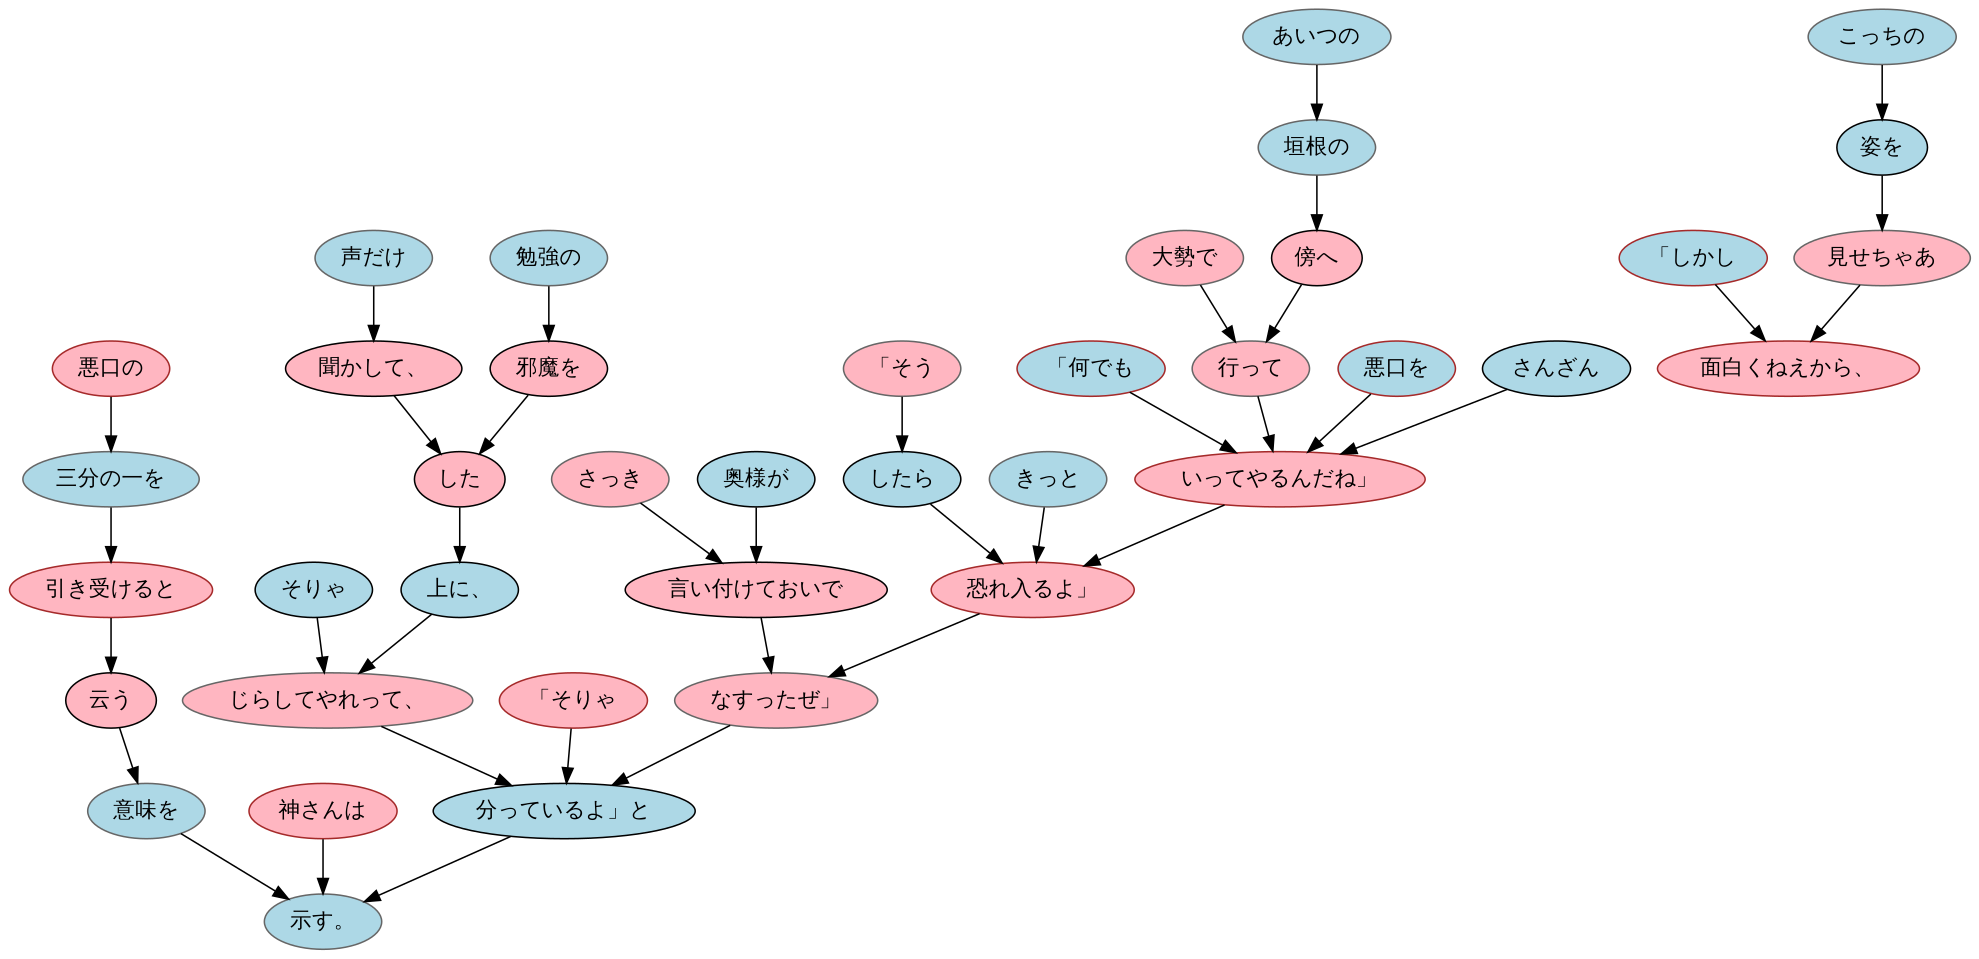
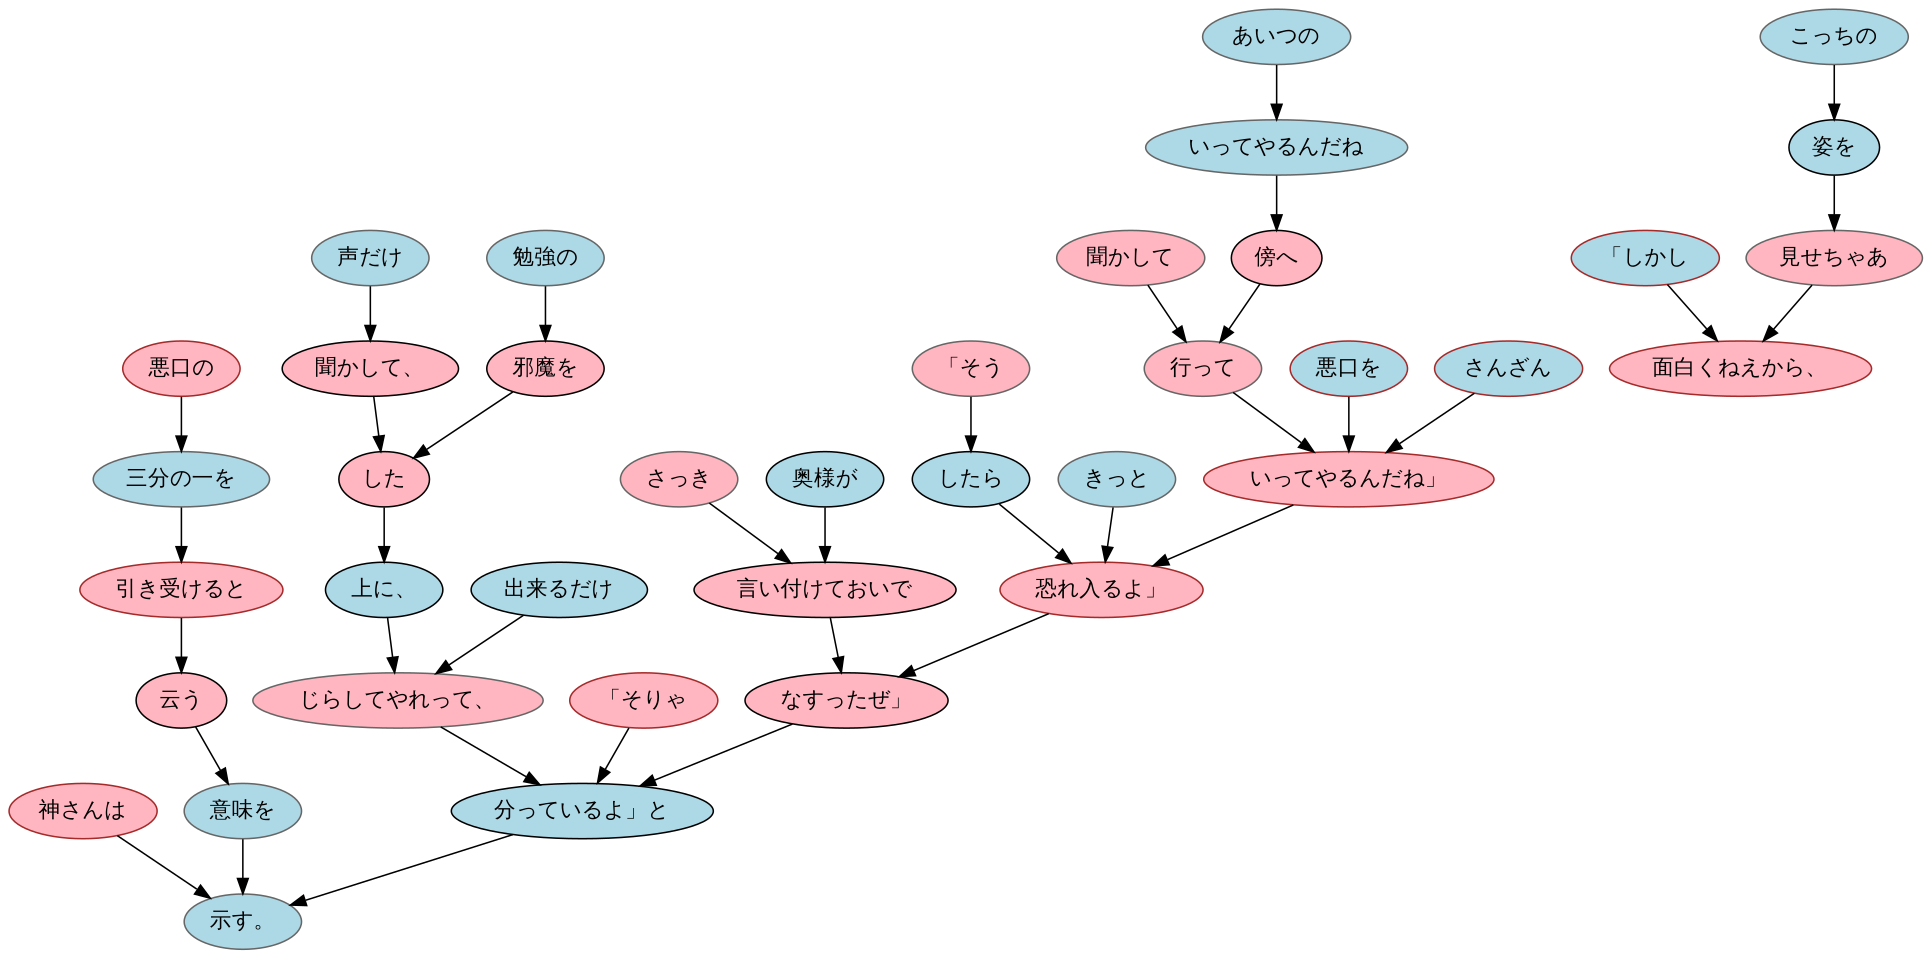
  digraph {
    node [color=gray40 fillcolor=lightpink style=filled]
-   n1 [color=brown fillcolor=lightblue label="「何でも"]
    n2 [color=brown label="いってやるんだね」"]
    n3 [color=brown label="恐れ入るよ」"]
-   n4 [label="大勢で"]
+   n4 [label="聞かして"]
    n5 [label="行って"]
    n6 [fillcolor=lightblue label="あいつの"]
-   n7 [fillcolor=lightblue label="垣根の"]
+   n7 [fillcolor=lightblue label="いってやるんだね"]
    n8 [color=black label="傍へ"]
    n9 [color=brown fillcolor=lightblue label="悪口を"]
-   n10 [color=black fillcolor=lightblue label="さんざん"]
-   n11 [label="なすったぜ」"]
+   n10 [color=brown fillcolor=lightblue label="さんざん"]
+   n11 [color=black label="なすったぜ」"]
    n12 [label="「そう"]
    n13 [color=black fillcolor=lightblue label="したら"]
    n14 [fillcolor=lightblue label="きっと"]
    n15 [color=black fillcolor=lightblue label="分っているよ」と"]
    n16 [color=brown fillcolor=lightblue label="「しかし"]
    n17 [color=brown label="面白くねえから、"]
    n18 [fillcolor=lightblue label="こっちの"]
    n19 [color=black fillcolor=lightblue label="姿を"]
    n20 [label="見せちゃあ"]
    n21 [color=black label="聞かして、"]
    n22 [color=black label="した"]
    n23 [fillcolor=lightblue label="声だけ"]
    n24 [color=black fillcolor=lightblue label="上に、"]
    n25 [fillcolor=lightblue label="勉強の"]
    n26 [color=black label="邪魔を"]
    n27 [label="じらしてやれって、"]
-   n28 [color=black fillcolor=lightblue label="そりゃ"]
+   n28 [color=black fillcolor=lightblue label="出来るだけ"]
    n29 [label="さっき"]
    n30 [color=black label="言い付けておいで"]
    n31 [color=black fillcolor=lightblue label="奥様が"]
    n32 [fillcolor=lightblue label="示す。"]
    n33 [color=brown label="「そりゃ"]
    n34 [color=brown label="神さんは"]
    n35 [color=brown label="悪口の"]
    n36 [fillcolor=lightblue label="三分の一を"]
    n37 [color=brown label="引き受けると"]
    n38 [color=black label="云う"]
    n39 [fillcolor=lightblue label="意味を"]
-   n1 -> n2
    n2 -> n3
    n3 -> n11
    n4 -> n5
    n5 -> n2
    n6 -> n7
    n7 -> n8
    n8 -> n5
    n9 -> n2
    n10 -> n2
    n11 -> n15
    n12 -> n13
    n13 -> n3
    n14 -> n3
    n15 -> n32
    n16 -> n17
    n18 -> n19
    n19 -> n20
    n20 -> n17
    n21 -> n22
    n22 -> n24
    n23 -> n21
    n24 -> n27
    n25 -> n26
    n26 -> n22
    n27 -> n15
    n28 -> n27
    n29 -> n30
    n30 -> n11
    n31 -> n30
    n33 -> n15
    n34 -> n32
    n35 -> n36
    n36 -> n37
    n37 -> n38
    n38 -> n39
    n39 -> n32
  }
